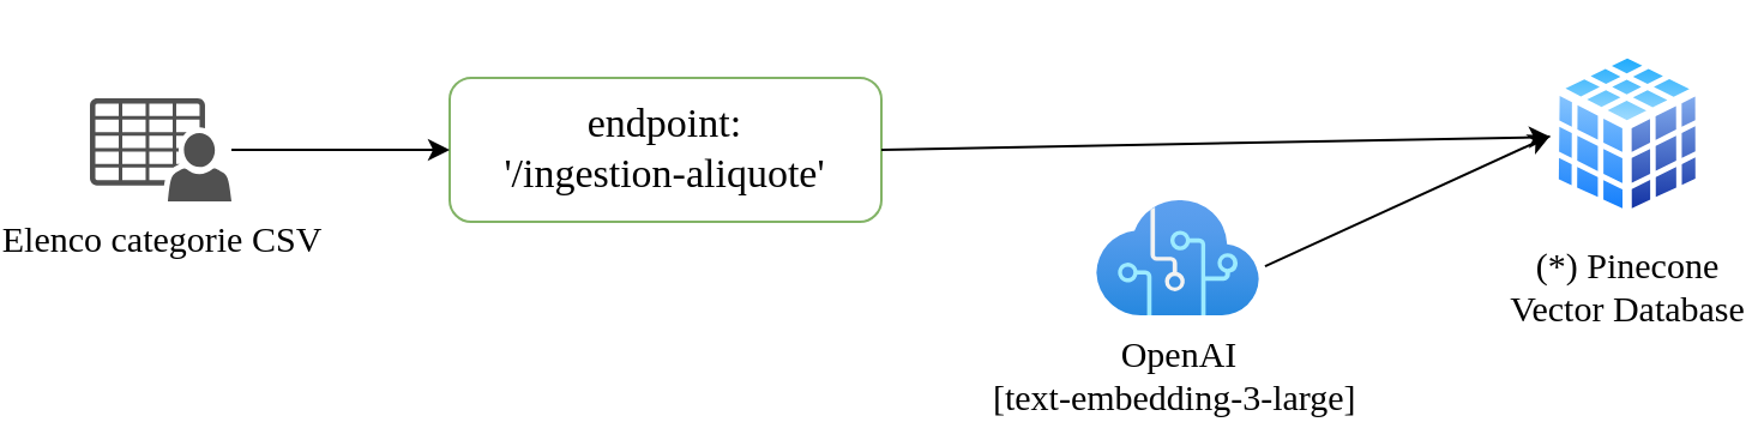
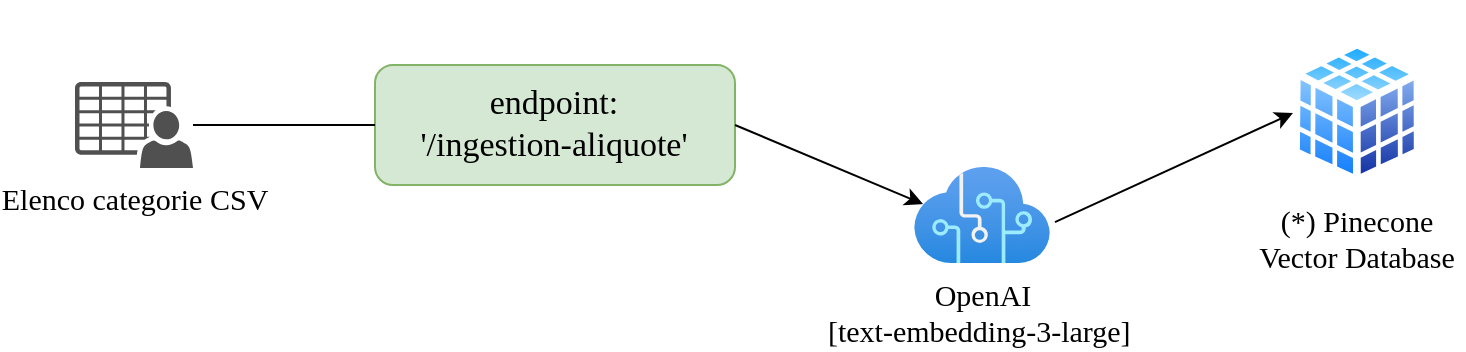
  <mxCell id="0" />
  <mxCell id="1" parent="0" />
- <mxCell id="2" value="&lt;font face=&quot;Comic Sans MS&quot;&gt;&lt;span style=&quot;font-size: 17px;&quot;&gt;endpoint:&lt;br&gt;'/ingestion-aliquote'&lt;/span&gt;&lt;/font&gt;" style="rounded=1;whiteSpace=wrap;html=1;fillColor=#ffffff;strokeColor=#82b366;" vertex="1" parent="1"><mxGeometry x="170" y="32" width="180" height="60" as="geometry" /></mxCell>
+ <mxCell id="2" value="&lt;font face=&quot;Comic Sans MS&quot;&gt;&lt;span style=&quot;font-size: 17px;&quot;&gt;endpoint:&lt;br&gt;'/ingestion-aliquote'&lt;/span&gt;&lt;/font&gt;" style="rounded=1;whiteSpace=wrap;html=1;fillColor=#d5e8d4;strokeColor=#82b366;" vertex="1" parent="1"><mxGeometry x="170" y="32" width="180" height="60" as="geometry" /></mxCell>
  <mxCell id="3" value="&lt;font style=&quot;font-size: 15px;&quot;&gt;(*) Pinecone&lt;br&gt;Vector Database&lt;/font&gt;" style="image;aspect=fixed;perimeter=ellipsePerimeter;html=1;align=center;shadow=0;dashed=0;spacingTop=3;image=img/lib/active_directory/database_cube.svg;fontSize=15;fontFamily=Comic Sans MS;" vertex="1" parent="1"><mxGeometry x="629" y="20" width="64.8" height="72" as="geometry" /></mxCell>
  <mxCell id="4" value="Elenco categorie CSV" style="sketch=0;pointerEvents=1;shadow=0;dashed=0;html=1;strokeColor=none;fillColor=#505050;labelPosition=center;verticalLabelPosition=bottom;verticalAlign=top;outlineConnect=0;align=center;shape=mxgraph.office.users.csv_file;fontSize=15;fontFamily=Comic Sans MS;" vertex="1" parent="1"><mxGeometry x="20" y="40.5" width="59" height="43" as="geometry" /></mxCell>
- <mxCell id="5" value="" style="endArrow=classic;html=1;rounded=0;entryX=0;entryY=0.5;entryDx=0;entryDy=0;" edge="1" parent="1" source="4" target="2"><mxGeometry width="50" height="50" relative="1" as="geometry"><mxPoint x="270" y="350.5" as="sourcePoint" /><mxPoint x="320" y="300.5" as="targetPoint" /></mxGeometry></mxCell>
+ <mxCell id="5" value="" style="endArrow=none;html=1;rounded=0;entryX=0;entryY=0.5;entryDx=0;entryDy=0;" edge="1" parent="1" source="4" target="2"><mxGeometry width="50" height="50" relative="1" as="geometry"><mxPoint x="270" y="350.5" as="sourcePoint" /><mxPoint x="320" y="300.5" as="targetPoint" /></mxGeometry></mxCell>
  <mxCell id="6" value="OpenAI&lt;br&gt;[text-embedding-3-large]&amp;nbsp;" style="image;aspect=fixed;html=1;points=[];align=center;fontSize=15;image=img/lib/azure2/ai_machine_learning/Cognitive_Services.svg;fontFamily=Comic Sans MS;" vertex="1" parent="1"><mxGeometry x="440" y="83.5" width="68" height="48" as="geometry" /></mxCell>
- <mxCell id="7" value="" style="endArrow=classic;html=1;rounded=0;exitX=1;exitY=0.5;exitDx=0;exitDy=0;" edge="1" parent="1" source="2" target="3"><mxGeometry width="50" height="50" relative="1" as="geometry"><mxPoint x="530" y="350.5" as="sourcePoint" /><mxPoint x="580" y="300.5" as="targetPoint" /></mxGeometry></mxCell>
+ <mxCell id="7" value="" style="endArrow=classic;html=1;rounded=0;exitX=1;exitY=0.5;exitDx=0;exitDy=0;entryX=0.059;entryY=0.375;entryDx=0;entryDy=0;entryPerimeter=0;" edge="1" parent="1" source="2" target="6"><mxGeometry width="50" height="50" relative="1" as="geometry"><mxPoint x="530" y="350.5" as="sourcePoint" /><mxPoint x="580" y="300.5" as="targetPoint" /></mxGeometry></mxCell>
  <mxCell id="8" value="" style="endArrow=classic;html=1;rounded=0;exitX=1.029;exitY=0.563;exitDx=0;exitDy=0;exitPerimeter=0;entryX=0;entryY=0.5;entryDx=0;entryDy=0;" edge="1" parent="1" source="6" target="3"><mxGeometry width="50" height="50" relative="1" as="geometry"><mxPoint x="530" y="350.5" as="sourcePoint" /><mxPoint x="580" y="300.5" as="targetPoint" /></mxGeometry></mxCell>
